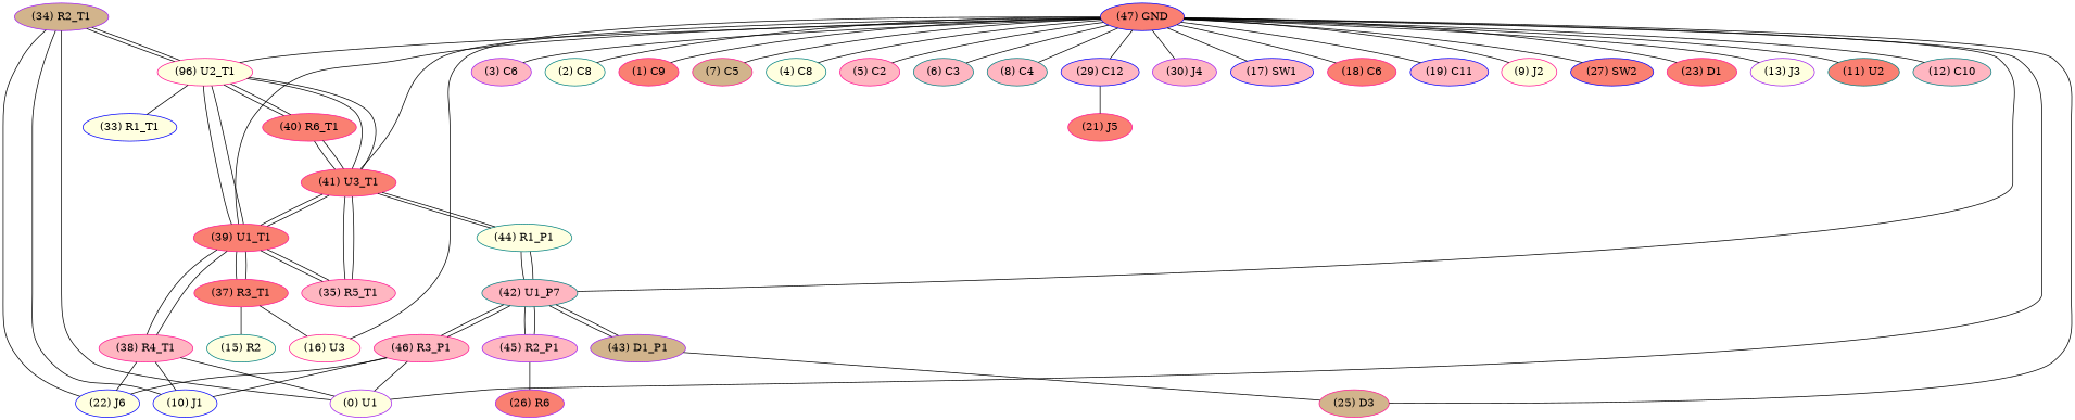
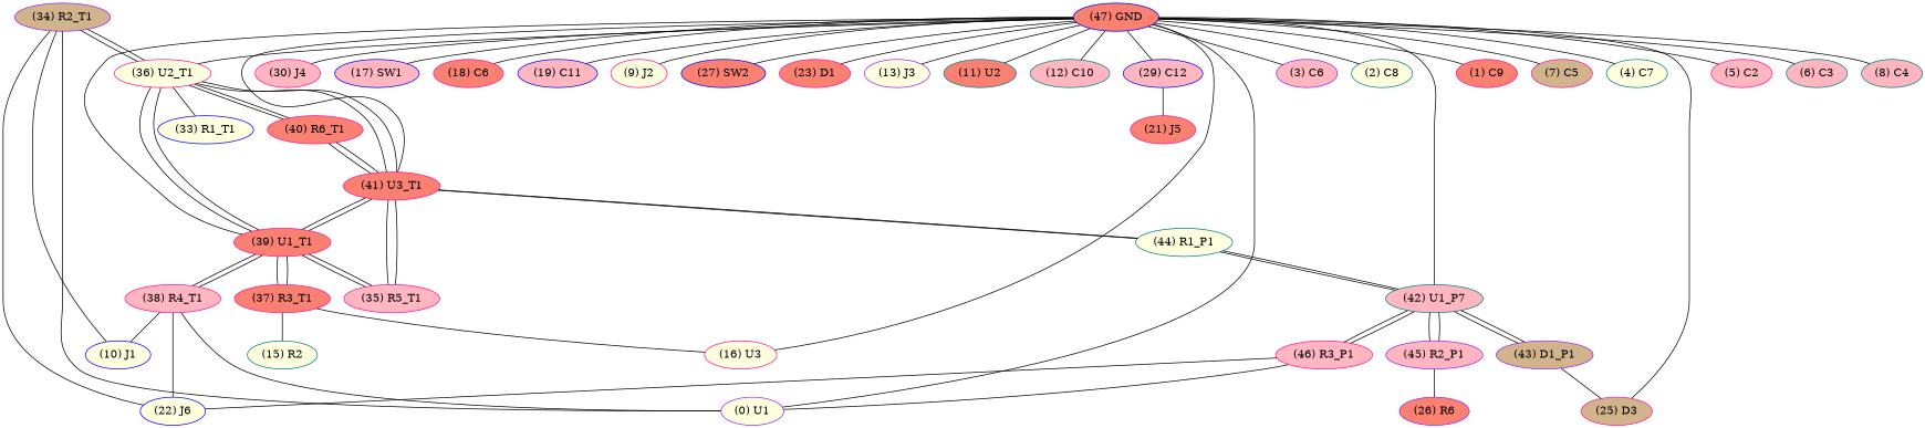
  graph {
    node [color=deeppink fillcolor=lightpink style=filled]
    n1 [color=purple fillcolor=tan label="(34) R2_T1"]
    n2 [color=blue fillcolor=lightyellow label="(22) J6"]
    n3 [color=blue fillcolor=lightyellow label="(10) J1"]
    n4 [color=purple fillcolor=lightyellow label="(0) U1"]
-   n5 [fillcolor=lightyellow label="(96) U2_T1"]
+   n5 [fillcolor=lightyellow label="(36) U2_T1"]
    n6 [fillcolor=salmon label="(41) U3_T1"]
    n7 [fillcolor=salmon label="(39) U1_T1"]
    n8 [color=blue fillcolor=lightyellow label="(33) R1_T1"]
    n9 [fillcolor=salmon label="(40) R6_T1"]
    n10 [label="(35) R5_T1"]
    n11 [color=teal fillcolor=lightyellow label="(44) R1_P1"]
    n12 [fillcolor=salmon label="(37) R3_T1"]
    n13 [label="(38) R4_T1"]
    n14 [color=teal label="(42) U1_P7"]
    n15 [color=teal fillcolor=lightyellow label="(15) R2"]
    n16 [fillcolor=lightyellow label="(16) U3"]
    n17 [color=purple fillcolor=tan label="(43) D1_P1"]
    n18 [color=purple label="(45) R2_P1"]
    n19 [label="(46) R3_P1"]
    n20 [fillcolor=tan label="(25) D3"]
    n21 [color=purple fillcolor=salmon label="(26) R6"]
    n22 [color=blue fillcolor=salmon label="(47) GND"]
    n23 [color=purple label="(3) C6"]
    n24 [color=teal fillcolor=lightyellow label="(2) C8"]
    n25 [fillcolor=salmon label="(1) C9"]
    n26 [fillcolor=tan label="(7) C5"]
-   n27 [color=teal fillcolor=lightyellow label="(4) C8"]
+   n27 [color=teal fillcolor=lightyellow label="(4) C7"]
    n28 [label="(5) C2"]
    n29 [color=teal label="(6) C3"]
    n30 [color=teal label="(8) C4"]
    n31 [color=blue label="(29) C12"]
-   n32 [color=purple label="(30) J4"]
+   n32 [label="(30) J4"]
    n33 [color=blue label="(17) SW1"]
    n34 [fillcolor=salmon label="(18) C6"]
    n35 [color=blue label="(19) C11"]
    n36 [fillcolor=lightyellow label="(9) J2"]
    n37 [color=blue fillcolor=salmon label="(27) SW2"]
    n38 [fillcolor=salmon label="(23) D1"]
    n39 [color=purple fillcolor=lightyellow label="(13) J3"]
    n40 [color=teal fillcolor=salmon label="(11) U2"]
    n41 [color=teal label="(12) C10"]
    n42 [fillcolor=salmon label="(21) J5"]
    n1 -- n2
    n1 -- n3
    n1 -- n4
    n1 -- n5
    n5 -- n1
    n5 -- n6
    n5 -- n7
    n5 -- n8
    n5 -- n9
    n6 -- n5
    n6 -- n7
    n6 -- n9
    n6 -- n10
    n6 -- n11
    n7 -- n5
    n7 -- n6
    n7 -- n10
    n7 -- n12
    n7 -- n13
    n9 -- n5
    n9 -- n6
    n10 -- n6
    n10 -- n7
    n11 -- n6
    n11 -- n14
    n12 -- n7
    n12 -- n15
    n12 -- n16
    n13 -- n2
    n13 -- n3
    n13 -- n4
    n13 -- n7
    n14 -- n11
    n14 -- n17
    n14 -- n18
    n14 -- n19
    n17 -- n14
    n17 -- n20
    n18 -- n14
    n18 -- n21
    n19 -- n2
-   n19 -- n3
    n19 -- n4
    n19 -- n14
    n22 -- n4
    n22 -- n5
    n22 -- n6
    n22 -- n7
    n22 -- n14
    n22 -- n16
    n22 -- n20
    n22 -- n23
    n22 -- n24
    n22 -- n25
    n22 -- n26
    n22 -- n27
    n22 -- n28
    n22 -- n29
    n22 -- n30
    n22 -- n31
    n22 -- n32
    n22 -- n33
    n22 -- n34
    n22 -- n35
    n22 -- n36
    n22 -- n37
    n22 -- n38
    n22 -- n39
    n22 -- n40
    n22 -- n41
    n31 -- n42
  }
